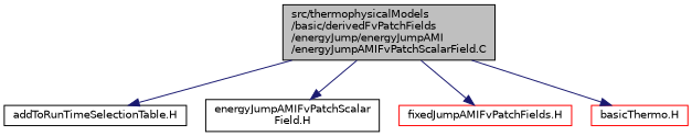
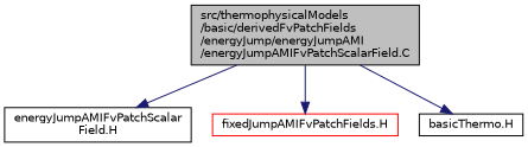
  digraph {
    node [color=black fontname=Helvetica fontsize=10 shape=record]
    edge [color=midnightblue fontname=Helvetica fontsize=10 labelfontname=Helvetica labelfontsize=10 style=solid]
    n1 [fillcolor=grey75 fontcolor=black height=0.2 label="src/thermophysicalModels\l/basic/derivedFvPatchFields\l/energyJump/energyJumpAMI\l/energyJumpAMIFvPatchScalarField.C" style=filled width=0.4]
-   n2 [height=0.2 label="addToRunTimeSelectionTable.H" width=0.4]
    n3 [height=0.2 label="energyJumpAMIFvPatchScalar\lField.H" width=0.4]
    n4 [color=red height=0.2 label="fixedJumpAMIFvPatchFields.H" width=0.4]
-   n5 [color=red height=0.2 label="basicThermo.H" width=0.4]
-   n1 -> n2
+   n5 [height=0.2 label="basicThermo.H" width=0.4]
    n1 -> n3
    n1 -> n4
    n1 -> n5
  }
